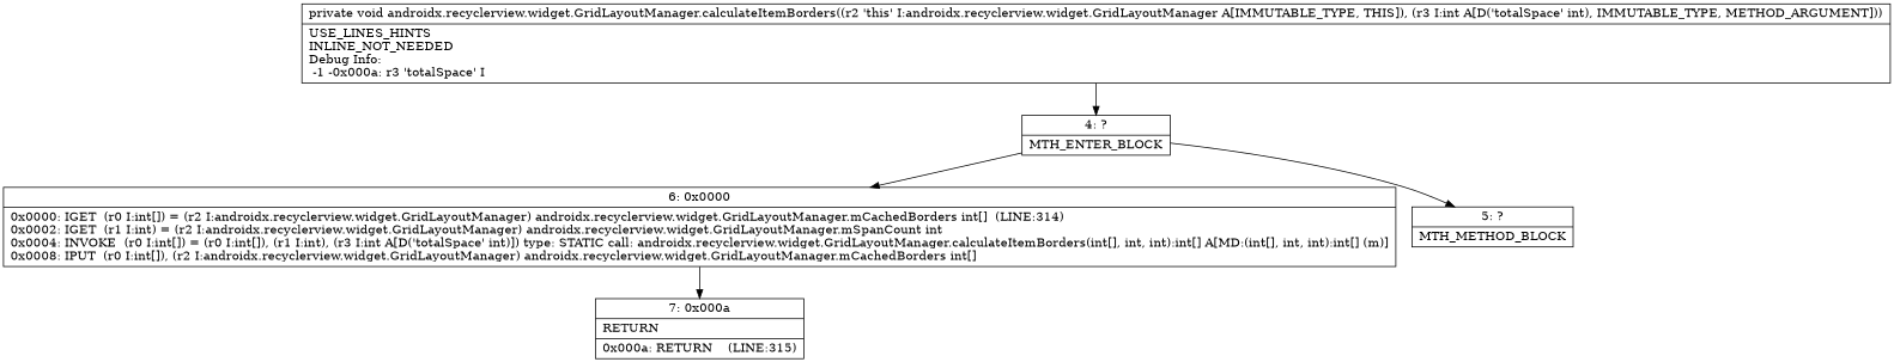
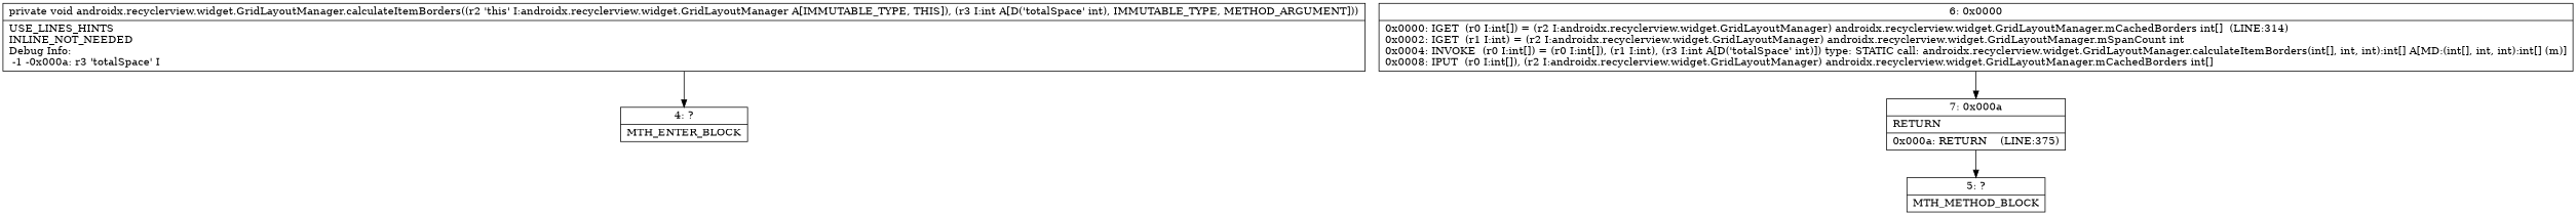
  digraph {
    node [shape=record]
    n1 [label="{4\:\ ?|MTH_ENTER_BLOCK\l}"]
    n2 [label="{6\:\ 0x0000|0x0000: IGET  (r0 I:int[]) = (r2 I:androidx.recyclerview.widget.GridLayoutManager) androidx.recyclerview.widget.GridLayoutManager.mCachedBorders int[]  (LINE:314)\l0x0002: IGET  (r1 I:int) = (r2 I:androidx.recyclerview.widget.GridLayoutManager) androidx.recyclerview.widget.GridLayoutManager.mSpanCount int \l0x0004: INVOKE  (r0 I:int[]) = (r0 I:int[]), (r1 I:int), (r3 I:int A[D('totalSpace' int)]) type: STATIC call: androidx.recyclerview.widget.GridLayoutManager.calculateItemBorders(int[], int, int):int[] A[MD:(int[], int, int):int[] (m)]\l0x0008: IPUT  (r0 I:int[]), (r2 I:androidx.recyclerview.widget.GridLayoutManager) androidx.recyclerview.widget.GridLayoutManager.mCachedBorders int[] \l}"]
-   n3 [label="{7\:\ 0x000a|RETURN\l|0x000a: RETURN    (LINE:315)\l}"]
+   n3 [label="{7\:\ 0x000a|RETURN\l|0x000a: RETURN    (LINE:375)\l}"]
    n4 [label="{5\:\ ?|MTH_METHOD_BLOCK\l}"]
    n5 [label="{private void androidx.recyclerview.widget.GridLayoutManager.calculateItemBorders((r2 'this' I:androidx.recyclerview.widget.GridLayoutManager A[IMMUTABLE_TYPE, THIS]), (r3 I:int A[D('totalSpace' int), IMMUTABLE_TYPE, METHOD_ARGUMENT]))  | USE_LINES_HINTS\lINLINE_NOT_NEEDED\lDebug Info:\l  \-1 \-0x000a: r3 'totalSpace' I\l}"]
-   n1 -> n2
    n2 -> n3
-   n1 -> n4
+   n3 -> n4
    n5 -> n1
  }
